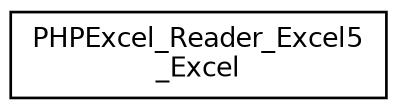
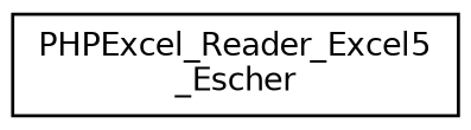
  digraph {
    rankdir=TB
-   n1 [color=black fillcolor=white fontname=Helvetica fontsize=10 height=0.2 label="PHPExcel_Reader_Excel5\l_Excel" shape=record style=filled width=0.4]
+   n1 [color=black fillcolor=white fontname=Helvetica fontsize=10 height=0.2 label="PHPExcel_Reader_Excel5\l_Escher" shape=record style=filled width=0.4]
  }
